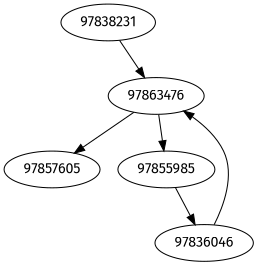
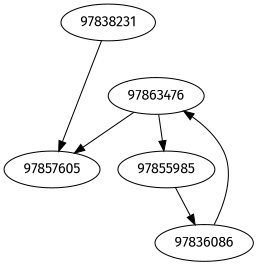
  strict digraph {
    fontname="Fira Sans"
    node [fontname="Fira Sans"]
    edge [fontname="Fira Sans"]
    n1 [label=97857605]
    97863476
    97855985
-   97836086 [label=97836046]
+   97836086
    97838231
    97863476 -> n1
    97863476 -> 97855985
    97855985 -> 97836086
    97836086 -> 97863476
-   97838231 -> 97863476
+   97838231 -> n1
  }
